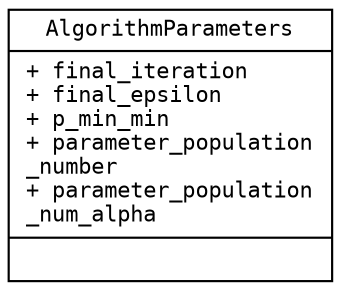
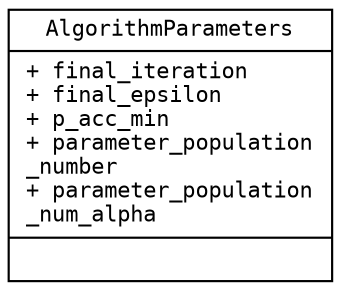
  digraph {
    fontname="DejaVu Sans Mono"
-   n1 [color=black fillcolor=white fontcolor=black fontname="DejaVu Sans Mono" fontsize=10 height=0.2 label="{AlgorithmParameters\n|+ final_iteration\l+ final_epsilon\l+ p_min_min\l+ parameter_population\l_number\l+ parameter_population\l_num_alpha\l|}" shape=record style=filled width=0.4]
+   n1 [color=black fillcolor=white fontcolor=black fontname="DejaVu Sans Mono" fontsize=10 height=0.2 label="{AlgorithmParameters\n|+ final_iteration\l+ final_epsilon\l+ p_acc_min\l+ parameter_population\l_number\l+ parameter_population\l_num_alpha\l|}" shape=record style=filled width=0.4]
  }
